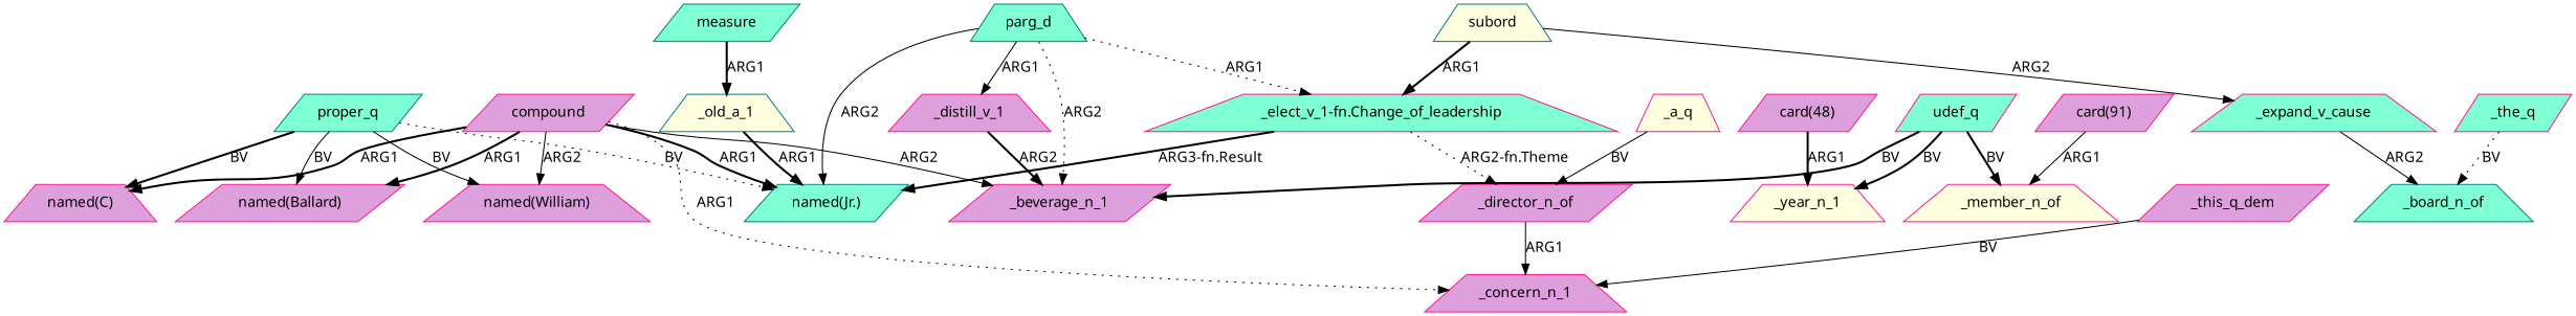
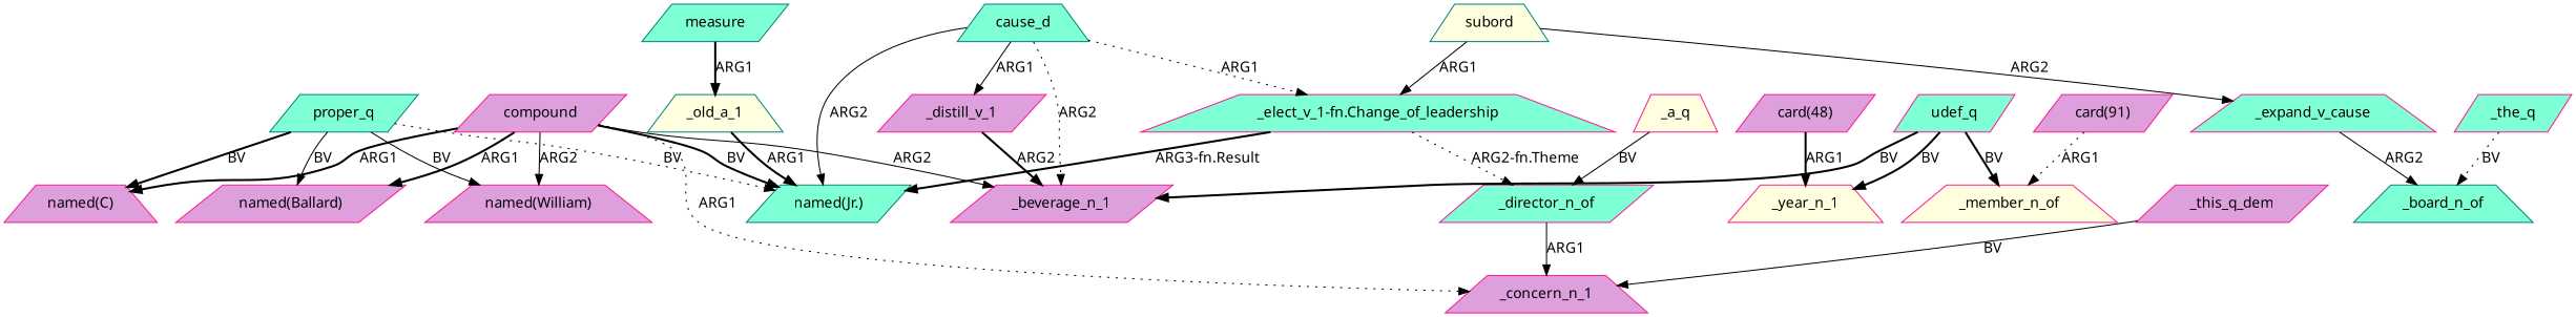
  digraph {
    fontname="Noto Sans"
    node [color=deeppink fillcolor=aquamarine fontname="Noto Sans" shape=trapezium style=filled]
    edge [fontname="Noto Sans" style=solid]
    proper_q [color=teal shape=parallelogram]
    "named(Ballard)" [fillcolor=plum shape=parallelogram]
    "named(Jr.)" [color=teal shape=parallelogram]
    "named(William)" [fillcolor=plum]
    "named(C)" [fillcolor=plum]
-   _distill_v_1 [fillcolor=plum]
+   _distill_v_1 [fillcolor=plum shape=parallelogram]
    _beverage_n_1 [fillcolor=plum shape=parallelogram]
-   _director_n_of [fillcolor=plum shape=parallelogram]
+   _director_n_of [shape=parallelogram]
    _concern_n_1 [fillcolor=plum]
    measure [color=teal shape=parallelogram]
    _old_a_1 [color=teal fillcolor=lightyellow]
    _year_n_1 [fillcolor=lightyellow]
    _this_q_dem [fillcolor=plum shape=parallelogram]
    "card(48)" [fillcolor=plum shape=parallelogram]
    compound [fillcolor=plum shape=parallelogram]
    udef_q [shape=parallelogram]
    _member_n_of [fillcolor=lightyellow]
    n18 [fillcolor=plum label="card(91)" shape=parallelogram]
-   parg_d [color=teal]
+   parg_d [color=teal label=cause_d]
    "_elect_v_1-fn.Change_of_leadership"
    _the_q [shape=parallelogram]
    _board_n_of [color=teal]
    _a_q [fillcolor=lightyellow]
    subord [color=teal fillcolor=lightyellow]
    _expand_v_cause
    proper_q -> "named(Ballard)" [label=BV]
    proper_q -> "named(Jr.)" [label=BV style=dotted]
    proper_q -> "named(William)" [label=BV]
    proper_q -> "named(C)" [label=BV style=bold]
    _distill_v_1 -> _beverage_n_1 [label=ARG2 style=bold]
    _director_n_of -> _concern_n_1 [label=ARG1]
    measure -> _old_a_1 [label=ARG1 style=bold]
    _old_a_1 -> "named(Jr.)" [label=ARG1 style=bold]
    _this_q_dem -> _concern_n_1 [label=BV]
    "card(48)" -> _year_n_1 [label=ARG1 style=bold]
    compound -> "named(Ballard)" [label=ARG1 style=bold]
-   compound -> "named(Jr.)" [label=ARG1 style=bold]
+   compound -> "named(Jr.)" [label=BV style=bold]
    compound -> "named(William)" [label=ARG2]
    compound -> "named(C)" [label=ARG1 style=bold]
    compound -> _beverage_n_1 [label=ARG2]
    compound -> _concern_n_1 [label=ARG1 style=dotted]
    udef_q -> _beverage_n_1 [label=BV style=bold]
    udef_q -> _year_n_1 [label=BV style=bold]
    udef_q -> _member_n_of [label=BV style=bold]
-   n18 -> _member_n_of [label=ARG1]
+   n18 -> _member_n_of [label=ARG1 style=dotted]
    parg_d -> "named(Jr.)" [label=ARG2]
    parg_d -> _distill_v_1 [label=ARG1]
    parg_d -> _beverage_n_1 [label=ARG2 style=dotted]
    parg_d -> "_elect_v_1-fn.Change_of_leadership" [label=ARG1 style=dotted]
    "_elect_v_1-fn.Change_of_leadership" -> "named(Jr.)" [label="ARG3-fn.Result" style=bold]
    "_elect_v_1-fn.Change_of_leadership" -> _director_n_of [label="ARG2-fn.Theme" style=dotted]
    _the_q -> _board_n_of [label=BV style=dotted]
    _a_q -> _director_n_of [label=BV]
-   subord -> "_elect_v_1-fn.Change_of_leadership" [label=ARG1 style=bold]
+   subord -> "_elect_v_1-fn.Change_of_leadership" [label=ARG1]
    subord -> _expand_v_cause [label=ARG2]
    _expand_v_cause -> _board_n_of [label=ARG2]
  }
